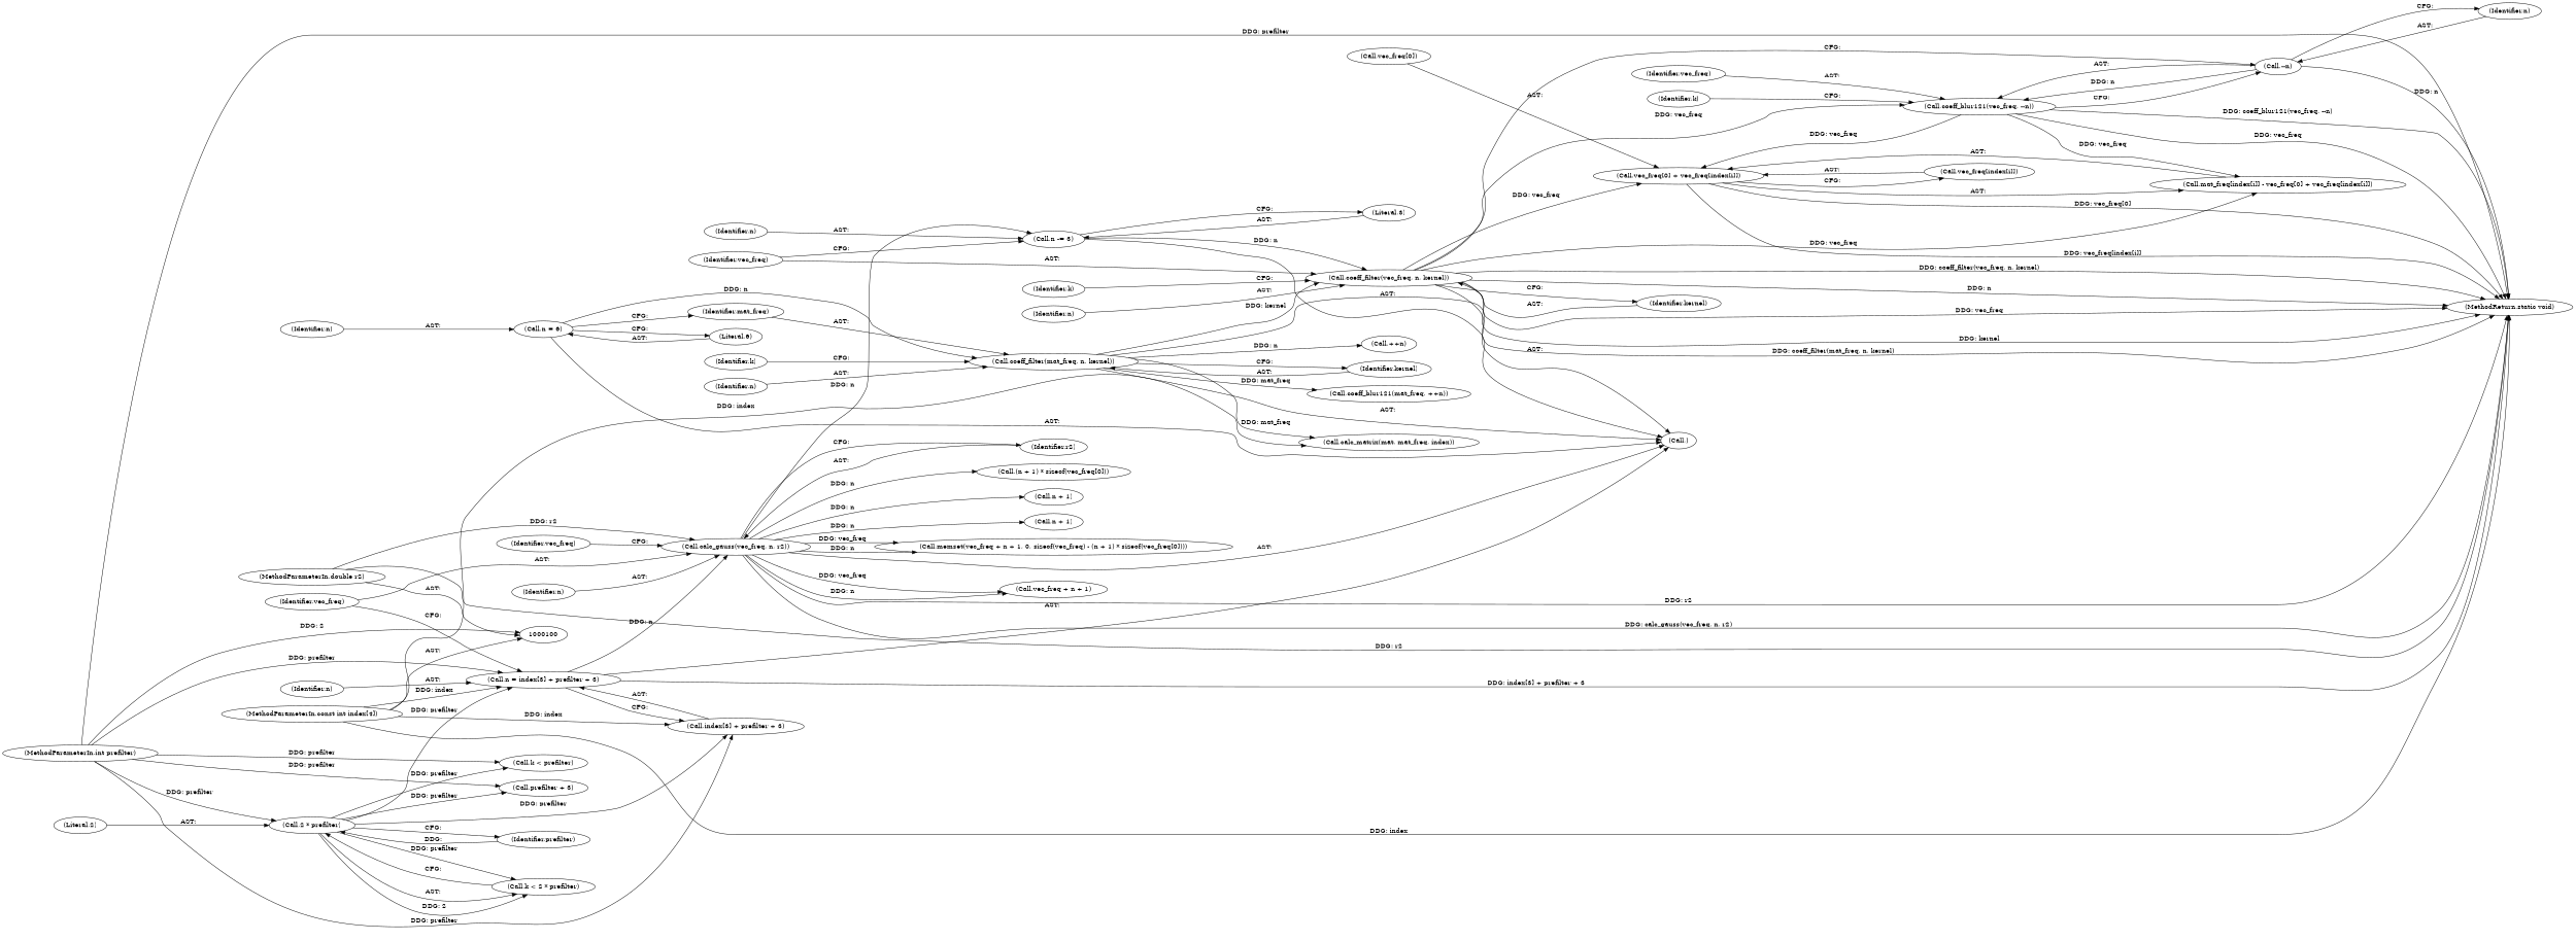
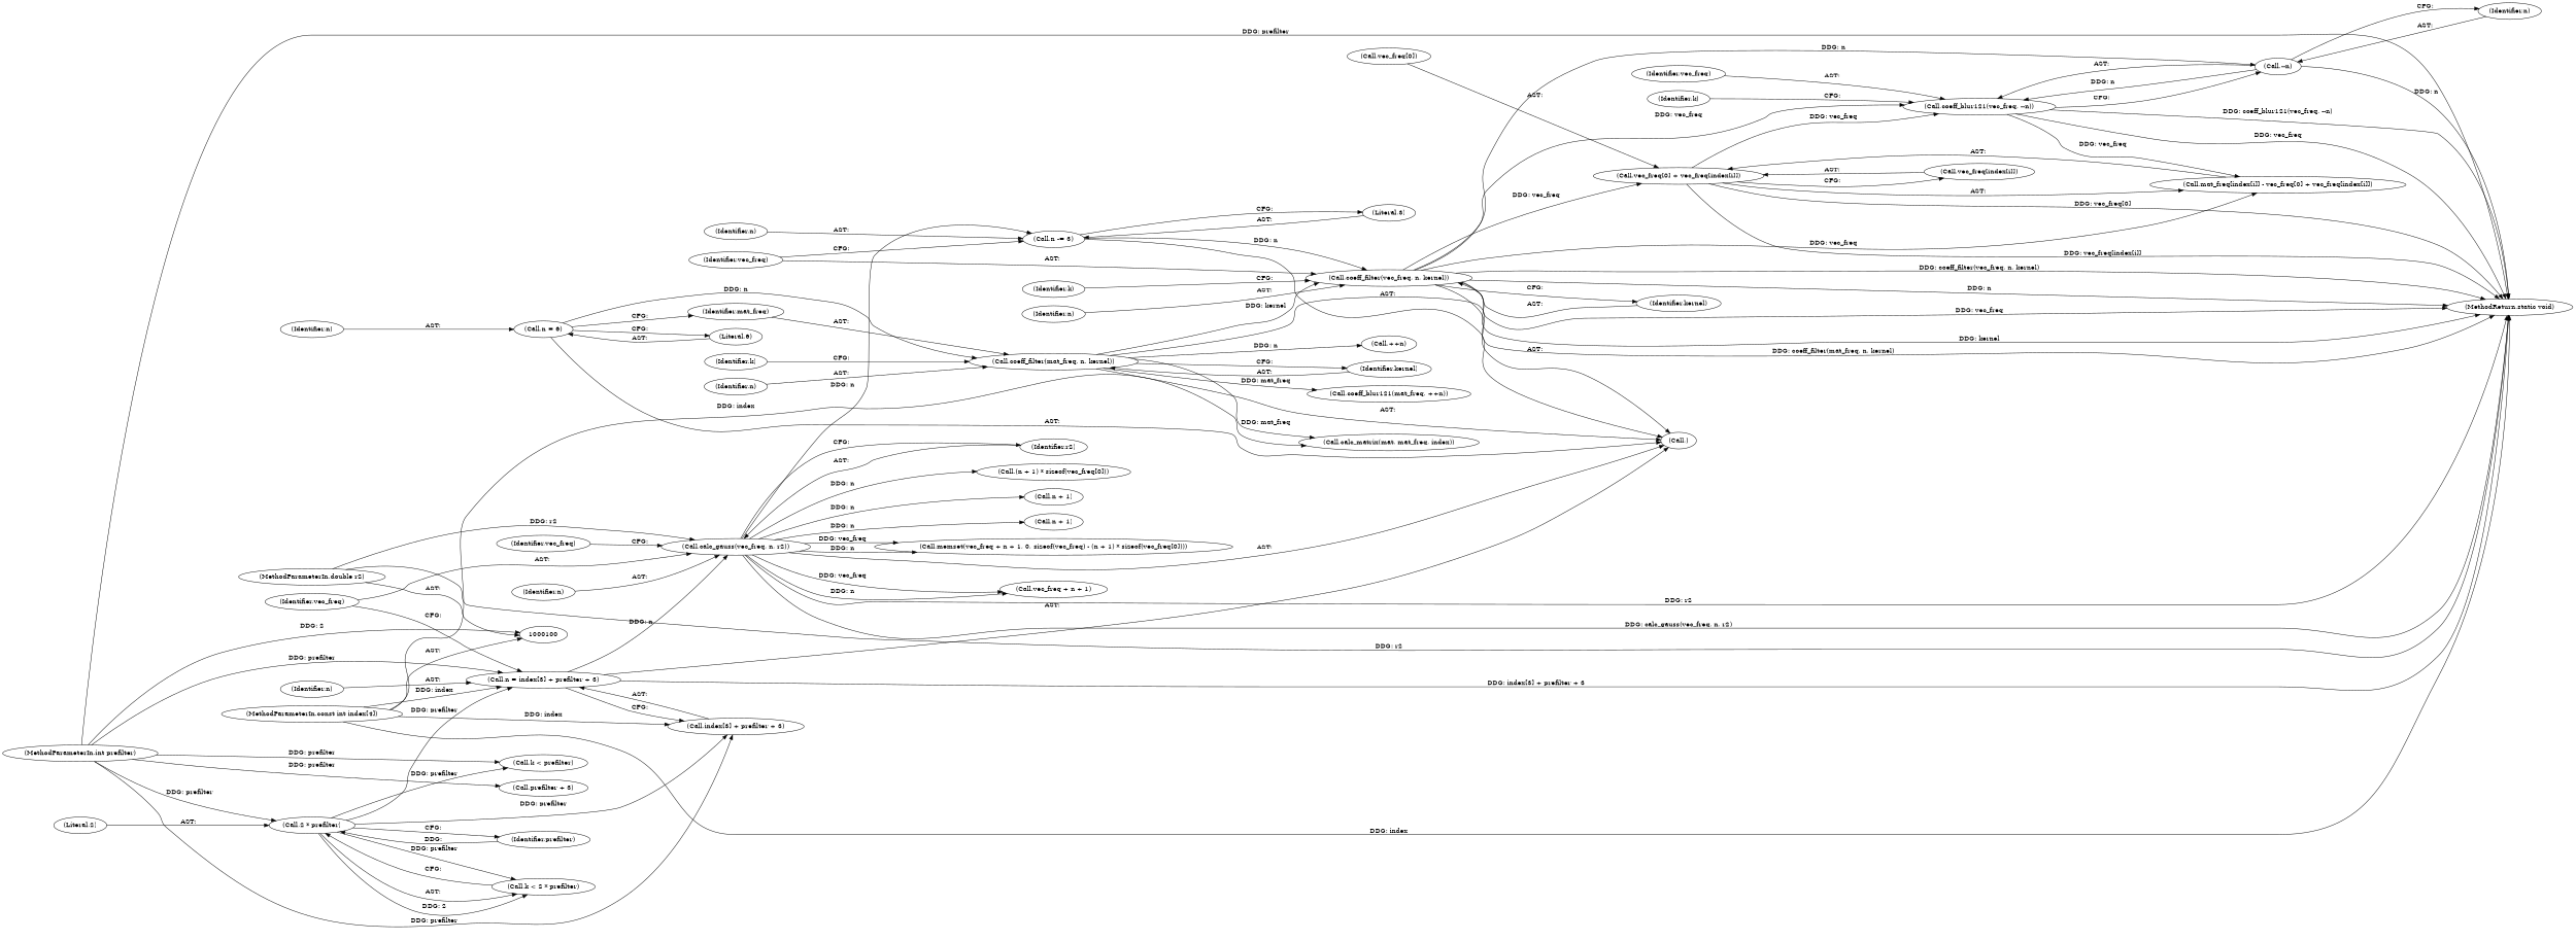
  digraph {
    rankdir=LR
    n1 [label="(Call,vec_freq[0] + vec_freq[index[i]])"]
    n2 [label="(Call,mat_freq[index[i]] - vec_freq[0] + vec_freq[index[i]])"]
    n3 [label="(Call,vec_freq[index[i]])"]
    n4 [label="(MethodReturn,static void)"]
    n5 [label="(Call,coeff_blur121(vec_freq, --n))"]
    n6 [label="(Call,--n)"]
    n7 [label="(Identifier,n)"]
    n8 [label="(Call,coeff_filter(vec_freq, n, kernel))"]
    n9 [label="(Identifier,kernel)"]
    n10 [label="(Call,)"]
    n11 [label="(Call,n -= 3)"]
    n12 [label="(Literal,3)"]
    n13 [label="(Call,calc_gauss(vec_freq, n, r2))"]
    n14 [label="(Call,n + 1)"]
    n15 [label="(Call,n + 1)"]
    n16 [label="(Call,memset(vec_freq + n + 1, 0, sizeof(vec_freq) - (n + 1) * sizeof(vec_freq[0])))"]
    n17 [label="(Call,vec_freq + n + 1)"]
    n18 [label="(Identifier,r2)"]
    n19 [label="(Call,(n + 1) * sizeof(vec_freq[0]))"]
    n20 [label="(Call,n = index[3] + prefilter + 3)"]
    n21 [label="(Call,index[3] + prefilter + 3)"]
    n22 [label="(MethodParameterIn,const int index[4])"]
    n23 [label="(Call,calc_matrix(mat, mat_freq, index))"]
    1000100
    n25 [label="(Call,2 * prefilter)"]
    n26 [label="(Identifier,prefilter)"]
    n27 [label="(Call,prefilter + 3)"]
    n28 [label="(Call,k < 2 * prefilter)"]
    n29 [label="(Call,k < prefilter)"]
    n30 [label="(MethodParameterIn,int prefilter)"]
    n31 [label="(MethodParameterIn,double r2)"]
    n32 [label="(Call,coeff_filter(mat_freq, n, kernel))"]
    n33 [label="(Identifier,kernel)"]
    n34 [label="(Call,++n)"]
    n35 [label="(Call,coeff_blur121(mat_freq, ++n))"]
    n36 [label="(Call,n = 6)"]
    n37 [label="(Literal,6)"]
    n38 [label="(Identifier,mat_freq)"]
    n39 [label="(Identifier,n)"]
    n40 [label="(Identifier,vec_freq)"]
    n41 [label="(Identifier,vec_freq)"]
    n42 [label="(Identifier,n)"]
    n43 [label="(Identifier,k)"]
    n44 [label="(Identifier,vec_freq)"]
    n45 [label="(Identifier,k)"]
    n46 [label="(Identifier,n)"]
    n47 [label="(Identifier,n)"]
    n48 [label="(Identifier,n)"]
    n49 [label="(Identifier,vec_freq)"]
    n50 [label="(Call,vec_freq[0])"]
    n51 [label="(Identifier,n)"]
    n52 [label="(Identifier,k)"]
    n53 [label="(Literal,2)"]
    n1 -> n2 [label="AST: "]
    n1 -> n3 [label="CFG: "]
    n1 -> n4 [label="DDG: vec_freq[0]"]
    n1 -> n4 [label="DDG: vec_freq[index[i]]"]
    n2 -> n1 [label="AST: "]
    n3 -> n1 [label="AST: "]
-   n5 -> n1 [label="DDG: vec_freq"]
+   n1 -> n5 [label="DDG: vec_freq"]
    n5 -> n2 [label="DDG: vec_freq"]
    n5 -> n4 [label="DDG: coeff_blur121(vec_freq, --n)"]
    n5 -> n4 [label="DDG: vec_freq"]
    n5 -> n6 [label="CFG: "]
    n6 -> n4 [label="DDG: n"]
    n6 -> n5 [label="AST: "]
    n6 -> n5 [label="DDG: n"]
    n6 -> n7 [label="CFG: "]
    n7 -> n6 [label="AST: "]
    n8 -> n1 [label="DDG: vec_freq"]
    n8 -> n2 [label="DDG: vec_freq"]
    n8 -> n4 [label="DDG: coeff_filter(vec_freq, n, kernel)"]
    n8 -> n4 [label="DDG: n"]
    n8 -> n4 [label="DDG: vec_freq"]
    n8 -> n4 [label="DDG: kernel"]
    n8 -> n5 [label="DDG: vec_freq"]
-   n8 -> n6 [label="CFG: "]
+   n8 -> n6 [label="DDG: n"]
    n8 -> n9 [label="CFG: "]
    n8 -> n10 [label="AST: "]
    n9 -> n8 [label="AST: "]
    n11 -> n8 [label="DDG: n"]
    n11 -> n10 [label="AST: "]
    n11 -> n12 [label="CFG: "]
    n12 -> n11 [label="AST: "]
    n13 -> n4 [label="DDG: calc_gauss(vec_freq, n, r2)"]
    n13 -> n4 [label="DDG: r2"]
    n13 -> n10 [label="AST: "]
    n13 -> n11 [label="DDG: n"]
    n13 -> n14 [label="DDG: n"]
    n13 -> n15 [label="DDG: n"]
    n13 -> n16 [label="DDG: vec_freq"]
    n13 -> n16 [label="DDG: n"]
    n13 -> n17 [label="DDG: vec_freq"]
    n13 -> n17 [label="DDG: n"]
    n13 -> n18 [label="CFG: "]
    n13 -> n19 [label="DDG: n"]
    n18 -> n13 [label="AST: "]
    n20 -> n4 [label="DDG: index[3] + prefilter + 3"]
    n20 -> n10 [label="AST: "]
    n20 -> n13 [label="DDG: n"]
    n20 -> n21 [label="CFG: "]
    n21 -> n20 [label="AST: "]
    n22 -> n4 [label="DDG: index"]
    n22 -> n20 [label="DDG: index"]
    n22 -> n21 [label="DDG: index"]
    n22 -> n23 [label="DDG: index"]
    n22 -> 1000100 [label="AST: "]
    n25 -> n20 [label="DDG: prefilter"]
    n25 -> n21 [label="DDG: prefilter"]
    n25 -> n26 [label="CFG: "]
-   n25 -> n27 [label="DDG: prefilter"]
    n25 -> n28 [label="AST: "]
    n25 -> n28 [label="DDG: 2"]
    n25 -> n28 [label="DDG: prefilter"]
    n25 -> n29 [label="DDG: prefilter"]
    n26 -> n25 [label="DDG: "]
    n28 -> n25 [label="CFG: "]
    n30 -> n4 [label="DDG: prefilter"]
    n30 -> n20 [label="DDG: prefilter"]
    n30 -> n21 [label="DDG: prefilter"]
    n30 -> 1000100 [label="DDG: 2"]
    n30 -> n25 [label="DDG: prefilter"]
    n30 -> n27 [label="DDG: prefilter"]
    n30 -> n29 [label="DDG: prefilter"]
    n31 -> n4 [label="DDG: r2"]
    n31 -> n13 [label="DDG: r2"]
    n31 -> 1000100 [label="AST: "]
    n32 -> n4 [label="DDG: coeff_filter(mat_freq, n, kernel)"]
    n32 -> n8 [label="DDG: kernel"]
    n32 -> n10 [label="AST: "]
    n32 -> n23 [label="DDG: mat_freq"]
    n32 -> n33 [label="CFG: "]
    n32 -> n34 [label="DDG: n"]
    n32 -> n35 [label="DDG: mat_freq"]
    n33 -> n32 [label="AST: "]
    n36 -> n10 [label="AST: "]
    n36 -> n32 [label="DDG: n"]
    n36 -> n37 [label="CFG: "]
    n36 -> n38 [label="CFG: "]
    n37 -> n36 [label="AST: "]
    n38 -> n32 [label="AST: "]
    n39 -> n20 [label="AST: "]
    n40 -> n13 [label="AST: "]
    n40 -> n20 [label="CFG: "]
    n41 -> n13 [label="CFG: "]
    n42 -> n36 [label="AST: "]
    n43 -> n32 [label="CFG: "]
    n44 -> n8 [label="AST: "]
    n44 -> n11 [label="CFG: "]
    n45 -> n8 [label="CFG: "]
    n46 -> n8 [label="AST: "]
    n47 -> n32 [label="AST: "]
    n48 -> n11 [label="AST: "]
    n49 -> n5 [label="AST: "]
    n50 -> n1 [label="AST: "]
    n51 -> n13 [label="AST: "]
    n52 -> n5 [label="CFG: "]
    n53 -> n25 [label="AST: "]
  }
